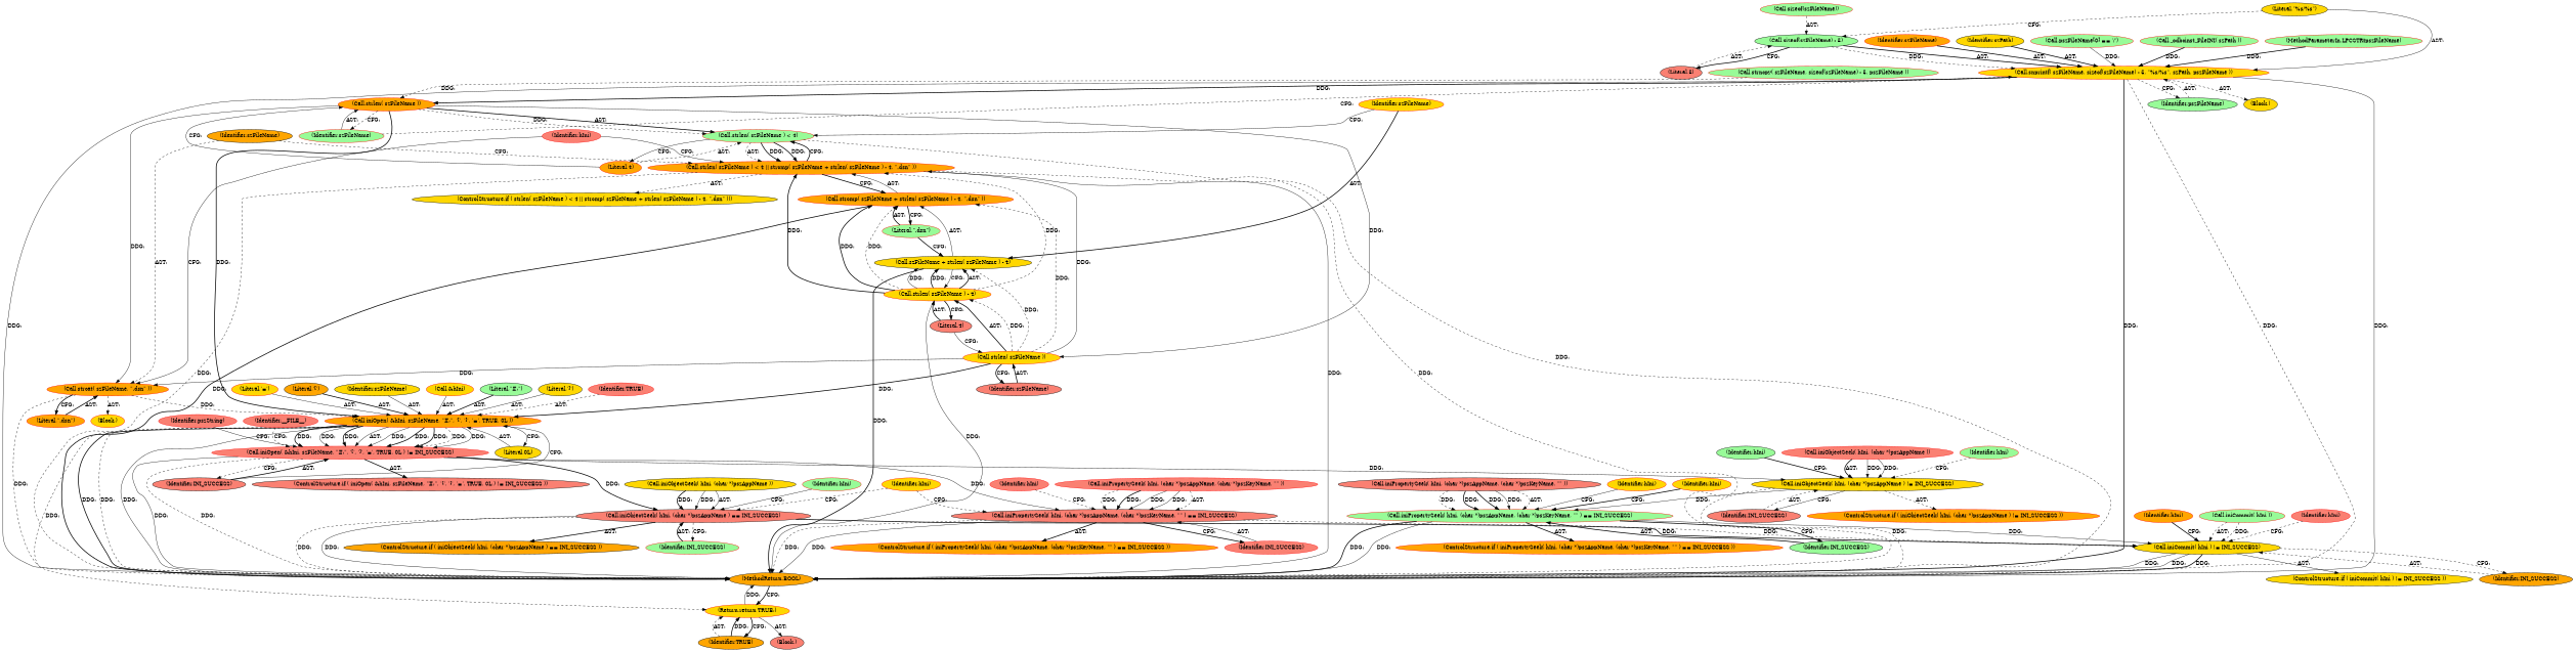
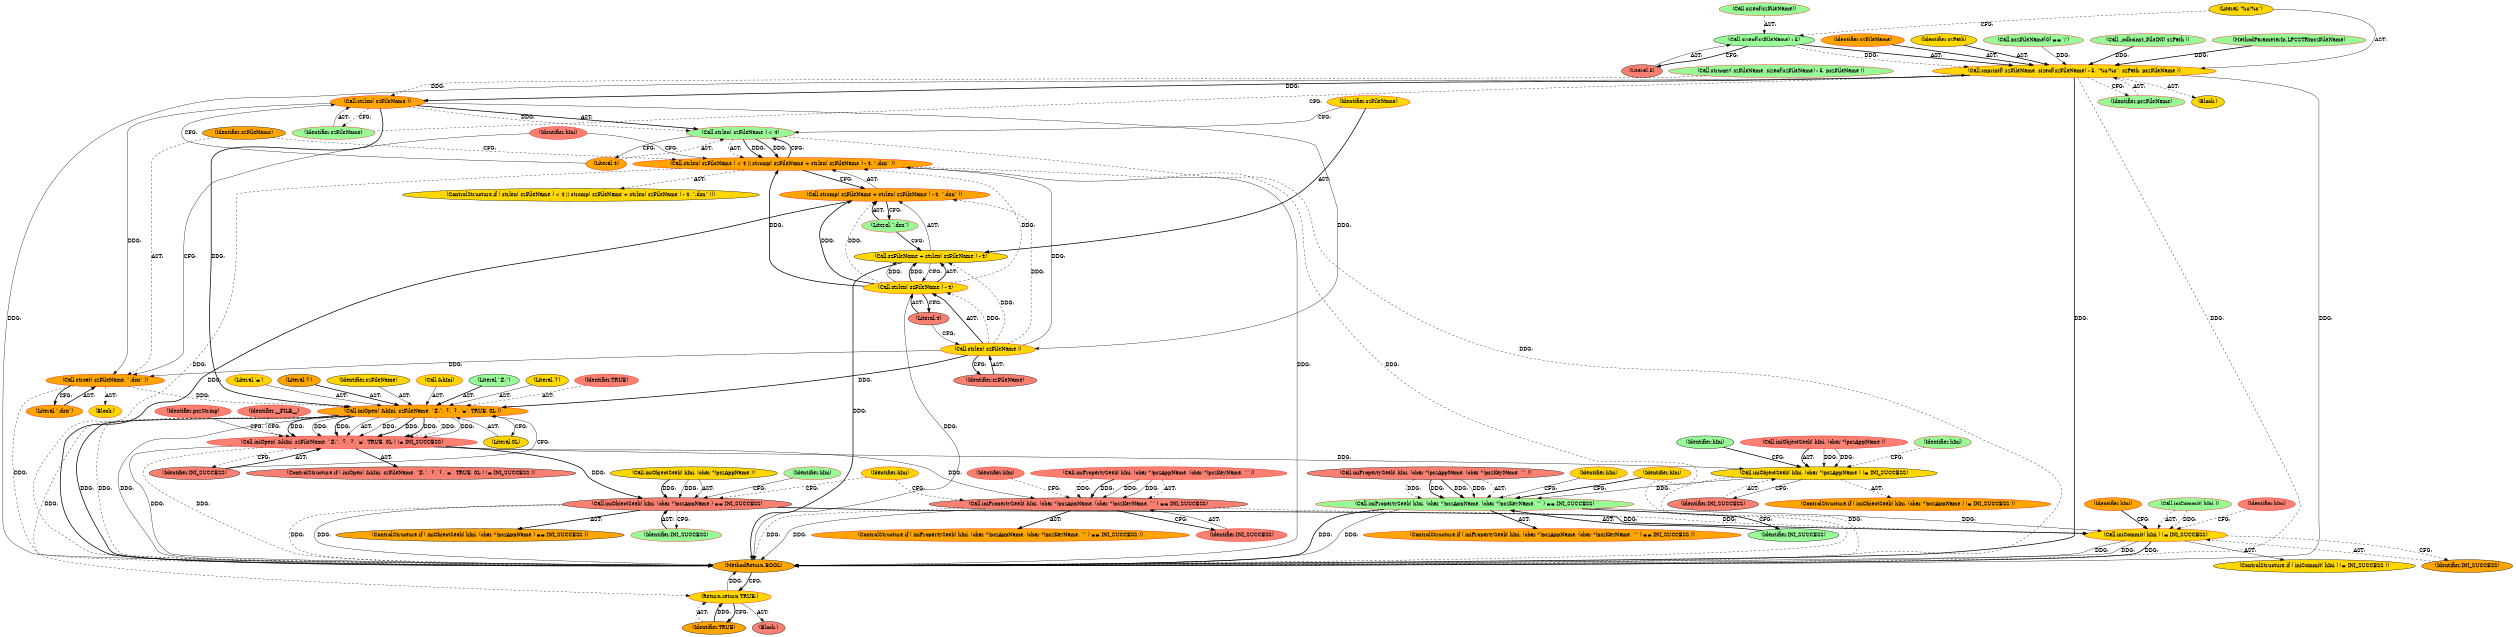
  digraph {
    node [color=red fillcolor=gold style=filled]
    edge [style=bold]
    n1 [color=black fillcolor=palegreen label="(Call,sizeof(szFileName) - 5)"]
    n2 [label="(Call,snprintf( szFileName, sizeof(szFileName) - 5, \"%s/%s\", szPath, pszFileName ))"]
    n3 [color=black fillcolor=salmon label="(Literal,5)"]
    n4 [fillcolor=orange label="(Call,strlen( szFileName ))"]
    n5 [color=black fillcolor=orange label="(MethodReturn,BOOL)"]
-   n6 [color=black fillcolor=palegreen label="(Identifier,pszFileName)"]
+   n6 [fillcolor=palegreen label="(Identifier,pszFileName)"]
    n7 [color=black label="(Block,)"]
    n8 [fillcolor=palegreen label="(Call,strlen( szFileName ) < 4)"]
    n9 [label="(Call,strlen( szFileName ))"]
    n10 [fillcolor=orange label="(Call,strcat( szFileName, \".dsn\" ))"]
    n11 [fillcolor=orange label="(Call,iniOpen( &hIni, szFileName, \"#;\", '[', ']', '=', TRUE, 0L ))"]
    n12 [fillcolor=palegreen label="(Identifier,szFileName)"]
    n13 [label="(Return,return TRUE;)"]
    n14 [fillcolor=orange label="(Call,strlen( szFileName ) < 4 || strcmp( szFileName + strlen( szFileName ) - 4, \".dsn\" ))"]
    n15 [fillcolor=orange label="(Literal,4)"]
    n16 [fillcolor=orange label="(Call,strcmp( szFileName + strlen( szFileName ) - 4, \".dsn\" ))"]
    n17 [color=black label="(Call,szFileName + strlen( szFileName ) - 4)"]
    n18 [label="(Call,strlen( szFileName ) - 4)"]
    n19 [color=black fillcolor=salmon label="(Identifier,szFileName)"]
    n20 [fillcolor=orange label="(Literal,\".dsn\")"]
    n21 [label="(Block,)"]
    n22 [fillcolor=salmon label="(Call,iniOpen( &hIni, szFileName, \"#;\", '[', ']', '=', TRUE, 0L ) != INI_SUCCESS)"]
    n23 [color=black label="(Literal,0L)"]
    n24 [color=black label="(ControlStructure,if ( strlen( szFileName ) < 4 || strcmp( szFileName + strlen( szFileName ) - 4, \".dsn\" )))"]
    n25 [fillcolor=palegreen label="(Literal,\".dsn\")"]
    n26 [color=black fillcolor=salmon label="(Literal,4)"]
    n27 [color=black fillcolor=salmon label="(Call,iniObjectSeek( hIni, (char *)pszAppName ) == INI_SUCCESS)"]
    n28 [color=black fillcolor=salmon label="(Call,iniPropertySeek( hIni, (char *)pszAppName, (char *)pszKeyName, \"\" ) == INI_SUCCESS)"]
    n29 [color=black label="(Call,iniObjectSeek( hIni, (char *)pszAppName ) != INI_SUCCESS)"]
    n30 [color=black fillcolor=salmon label="(Identifier,INI_SUCCESS)"]
    n31 [color=black fillcolor=salmon label="(ControlStructure,if ( iniOpen( &hIni, szFileName, \"#;\", '[', ']', '=', TRUE, 0L ) != INI_SUCCESS ))"]
    n32 [color=black fillcolor=orange label="(Identifier,TRUE)"]
    n33 [color=black fillcolor=salmon label="(Block,)"]
-   n34 [color=black label="(Call,iniCommit( hIni ) != INI_SUCCESS)"]
+   n34 [label="(Call,iniCommit( hIni ) != INI_SUCCESS)"]
    n35 [color=black fillcolor=orange label="(ControlStructure,if ( iniObjectSeek( hIni, (char *)pszAppName ) == INI_SUCCESS ))"]
    n36 [fillcolor=palegreen label="(Identifier,INI_SUCCESS)"]
    n37 [fillcolor=orange label="(ControlStructure,if ( iniPropertySeek( hIni, (char *)pszAppName, (char *)pszKeyName, \"\" ) == INI_SUCCESS ))"]
    n38 [fillcolor=salmon label="(Identifier,INI_SUCCESS)"]
    n39 [fillcolor=palegreen label="(Call,iniPropertySeek( hIni, (char *)pszAppName, (char *)pszKeyName, \"\" ) == INI_SUCCESS)"]
    n40 [color=black fillcolor=salmon label="(Identifier,INI_SUCCESS)"]
    n41 [fillcolor=orange label="(ControlStructure,if ( iniObjectSeek( hIni, (char *)pszAppName ) != INI_SUCCESS ))"]
    n42 [color=black label="(ControlStructure,if ( iniCommit( hIni ) != INI_SUCCESS ))"]
    n43 [color=black fillcolor=orange label="(Identifier,INI_SUCCESS)"]
    n44 [fillcolor=orange label="(ControlStructure,if ( iniPropertySeek( hIni, (char *)pszAppName, (char *)pszKeyName, \"\" ) == INI_SUCCESS ))"]
    n45 [color=black fillcolor=palegreen label="(Identifier,INI_SUCCESS)"]
    n46 [fillcolor=salmon label="(Identifier,hIni)"]
    n47 [label="(Literal,'=')"]
    n48 [fillcolor=palegreen label="(Call,iniCommit( hIni ))"]
    n49 [color=black label="(Literal,\"%s/%s\")"]
    n50 [color=black fillcolor=orange label="(Identifier,szFileName)"]
    n51 [fillcolor=salmon label="(Identifier,pszString)"]
    n52 [label="(Identifier,hIni)"]
    n53 [label="(Identifier,hIni)"]
    n54 [color=black fillcolor=orange label="(Literal,'[')"]
    n55 [fillcolor=orange label="(Identifier,szFileName)"]
    n56 [color=black label="(Call,iniObjectSeek( hIni, (char *)pszAppName ))"]
    n57 [color=black label="(Identifier,szFileName)"]
    n58 [color=black fillcolor=salmon label="(Call,iniPropertySeek( hIni, (char *)pszAppName, (char *)pszKeyName, \"\" ))"]
    n59 [color=black label="(Identifier,szPath)"]
    n60 [fillcolor=palegreen label="(Call,pszFileName[0] == '/')"]
    n61 [label="(Call,&hIni)"]
    n62 [fillcolor=palegreen label="(Call,_odbcinst_FileINI( szPath ))"]
    n63 [fillcolor=salmon label="(Identifier,hIni)"]
    n64 [fillcolor=salmon label="(Identifier,hIni)"]
    n65 [fillcolor=salmon label="(Call,iniPropertySeek( hIni, (char *)pszAppName, (char *)pszKeyName, \"\" ))"]
    n66 [fillcolor=salmon label="(Identifier,__FILE__)"]
    n67 [fillcolor=palegreen label="(Call,sizeof(szFileName))"]
    n68 [fillcolor=palegreen label="(MethodParameterIn,LPCSTR\tpszFileName)"]
    n69 [color=black fillcolor=palegreen label="(Literal,\"#;\")"]
    n70 [label="(Identifier,szFileName)"]
    n71 [color=black label="(Literal,']')"]
    n72 [fillcolor=salmon label="(Call,iniObjectSeek( hIni, (char *)pszAppName ))"]
    n73 [fillcolor=palegreen label="(Call,strncpy( szFileName, sizeof(szFileName) - 5, pszFileName ))"]
    n74 [fillcolor=salmon label="(Identifier,TRUE)"]
    n75 [fillcolor=orange label="(Identifier,hIni)"]
    n76 [fillcolor=palegreen label="(Identifier,hIni)"]
    n77 [fillcolor=palegreen label="(Identifier,hIni)"]
    n78 [color=black fillcolor=palegreen label="(Identifier,hIni)"]
    n79 [label="(Identifier,hIni)"]
    n1 -> n2 [label="AST: "]
    n1 -> n2 [label="DDG: " style=dashed]
    n1 -> n3 [label="CFG: "]
    n2 -> n4 [label="DDG: "]
    n2 -> n5 [label="DDG: " style=solid]
    n2 -> n5 [label="DDG: " style=solid]
    n2 -> n5 [label="DDG: "]
    n2 -> n5 [label="DDG: " style=dashed]
    n2 -> n6 [label="CFG: " style=dashed]
    n2 -> n7 [label="AST: " style=dashed]
-   n3 -> n1 [label="AST: " style=dashed]
+   n3 -> n1 [label="AST: " style=solid]
    n4 -> n8 [label="AST: "]
    n4 -> n8 [label="DDG: " style=dashed]
    n4 -> n9 [label="DDG: " style=solid]
    n4 -> n10 [label="DDG: " style=solid]
    n4 -> n11 [label="DDG: "]
    n4 -> n12 [label="CFG: " style=dashed]
    n5 -> n13 [label="CFG: "]
    n6 -> n2 [label="AST: " style=dashed]
    n8 -> n5 [label="DDG: " style=dashed]
    n8 -> n14 [label="AST: " style=dashed]
    n8 -> n14 [label="DDG: "]
    n8 -> n14 [label="DDG: "]
    n8 -> n15 [label="CFG: " style=solid]
    n9 -> n10 [label="DDG: " style=solid]
    n9 -> n11 [label="DDG: "]
    n9 -> n14 [label="DDG: " style=solid]
    n9 -> n16 [label="DDG: " style=dashed]
    n9 -> n17 [label="DDG: " style=dashed]
    n9 -> n18 [label="AST: "]
    n9 -> n18 [label="DDG: " style=dashed]
    n9 -> n19 [label="CFG: "]
    n10 -> n5 [label="DDG: " style=dashed]
    n10 -> n11 [label="DDG: " style=dashed]
    n10 -> n20 [label="CFG: "]
    n10 -> n21 [label="AST: " style=dashed]
    n11 -> n5 [label="DDG: " style=dashed]
    n11 -> n5 [label="DDG: " style=solid]
    n11 -> n5 [label="DDG: "]
    n11 -> n13 [label="DDG: " style=dashed]
    n11 -> n22 [label="AST: " style=solid]
    n11 -> n22 [label="DDG: " style=solid]
    n11 -> n22 [label="DDG: "]
    n11 -> n22 [label="DDG: "]
    n11 -> n22 [label="DDG: " style=dashed]
    n11 -> n22 [label="DDG: " style=solid]
    n11 -> n22 [label="DDG: "]
    n11 -> n22 [label="DDG: " style=solid]
    n11 -> n22 [label="DDG: "]
    n11 -> n23 [label="CFG: " style=solid]
    n12 -> n2 [label="CFG: " style=dashed]
    n12 -> n4 [label="AST: " style=solid]
    n13 -> n5 [label="DDG: " style=solid]
    n13 -> n32 [label="CFG: "]
    n13 -> n33 [label="AST: " style=solid]
    n14 -> n5 [label="DDG: " style=solid]
    n14 -> n5 [label="DDG: " style=dashed]
    n14 -> n5 [label="DDG: " style=dashed]
    n14 -> n8 [label="CFG: "]
    n14 -> n16 [label="CFG: "]
    n14 -> n24 [label="AST: " style=dashed]
    n15 -> n4 [label="CFG: " style=solid]
    n15 -> n8 [label="AST: " style=dashed]
    n16 -> n5 [label="DDG: "]
    n16 -> n14 [label="AST: " style=solid]
    n16 -> n25 [label="CFG: "]
    n17 -> n5 [label="DDG: "]
    n17 -> n16 [label="AST: " style=solid]
    n17 -> n18 [label="CFG: " style=solid]
    n18 -> n5 [label="DDG: " style=solid]
    n18 -> n14 [label="DDG: " style=dashed]
    n18 -> n14 [label="DDG: "]
    n18 -> n16 [label="DDG: "]
    n18 -> n16 [label="DDG: " style=dashed]
    n18 -> n17 [label="AST: "]
    n18 -> n17 [label="DDG: " style=solid]
    n18 -> n17 [label="DDG: "]
    n18 -> n26 [label="CFG: "]
    n19 -> n9 [label="AST: "]
    n20 -> n10 [label="AST: "]
    n22 -> n5 [label="DDG: " style=solid]
    n22 -> n5 [label="DDG: " style=dashed]
    n22 -> n27 [label="DDG: "]
    n22 -> n28 [label="DDG: " style=solid]
    n22 -> n29 [label="DDG: " style=solid]
    n22 -> n30 [label="CFG: " style=dashed]
    n22 -> n31 [label="AST: "]
    n23 -> n11 [label="AST: " style=solid]
    n25 -> n16 [label="AST: "]
    n25 -> n17 [label="CFG: "]
    n26 -> n9 [label="CFG: " style=solid]
    n26 -> n18 [label="AST: "]
    n27 -> n5 [label="DDG: " style=dashed]
    n27 -> n5 [label="DDG: " style=solid]
    n27 -> n34 [label="DDG: "]
    n27 -> n35 [label="AST: "]
    n27 -> n36 [label="CFG: " style=dashed]
    n28 -> n5 [label="DDG: " style=dashed]
    n28 -> n5 [label="DDG: " style=solid]
    n28 -> n34 [label="DDG: " style=dashed]
    n28 -> n37 [label="AST: "]
    n28 -> n38 [label="CFG: "]
    n29 -> n5 [label="DDG: " style=dashed]
    n29 -> n39 [label="DDG: " style=solid]
    n29 -> n40 [label="CFG: " style=solid]
    n29 -> n41 [label="AST: " style=dashed]
    n30 -> n11 [label="CFG: " style=solid]
    n30 -> n22 [label="AST: "]
    n32 -> n13 [label="AST: " style=dashed]
    n32 -> n13 [label="DDG: "]
    n34 -> n5 [label="DDG: " style=solid]
    n34 -> n5 [label="DDG: " style=solid]
    n34 -> n5 [label="DDG: "]
    n34 -> n42 [label="AST: " style=solid]
    n34 -> n43 [label="CFG: " style=dashed]
    n36 -> n27 [label="AST: "]
    n38 -> n28 [label="AST: " style=solid]
    n39 -> n5 [label="DDG: "]
    n39 -> n5 [label="DDG: " style=solid]
    n39 -> n34 [label="DDG: " style=solid]
    n39 -> n44 [label="AST: "]
    n39 -> n45 [label="CFG: "]
    n40 -> n29 [label="AST: " style=dashed]
    n43 -> n34 [label="AST: " style=dashed]
    n45 -> n39 [label="AST: "]
    n46 -> n34 [label="CFG: " style=dashed]
    n47 -> n11 [label="AST: " style=solid]
    n48 -> n34 [label="AST: " style=dashed]
    n48 -> n34 [label="DDG: " style=dashed]
    n49 -> n1 [label="CFG: " style=dashed]
    n49 -> n2 [label="AST: " style=solid]
    n50 -> n10 [label="AST: " style=dashed]
    n50 -> n14 [label="CFG: " style=dashed]
    n51 -> n22 [label="CFG: " style=solid]
    n52 -> n27 [label="CFG: " style=dashed]
    n52 -> n28 [label="CFG: " style=dashed]
    n53 -> n39 [label="CFG: "]
    n54 -> n11 [label="AST: "]
    n55 -> n2 [label="AST: "]
    n56 -> n27 [label="AST: " style=solid]
    n56 -> n27 [label="DDG: "]
    n56 -> n27 [label="DDG: " style=solid]
    n57 -> n11 [label="AST: " style=solid]
    n58 -> n39 [label="AST: " style=dashed]
    n58 -> n39 [label="DDG: " style=dashed]
    n58 -> n39 [label="DDG: "]
    n58 -> n39 [label="DDG: "]
    n58 -> n39 [label="DDG: " style=solid]
    n59 -> n2 [label="AST: "]
    n60 -> n2 [label="DDG: " style=solid]
    n61 -> n11 [label="AST: " style=solid]
    n62 -> n2 [label="DDG: "]
    n63 -> n28 [label="CFG: " style=dashed]
    n64 -> n10 [label="CFG: " style=solid]
    n64 -> n14 [label="CFG: " style=solid]
    n65 -> n28 [label="AST: " style=dashed]
    n65 -> n28 [label="DDG: " style=dashed]
    n65 -> n28 [label="DDG: "]
    n65 -> n28 [label="DDG: " style=solid]
    n65 -> n28 [label="DDG: " style=solid]
    n66 -> n22 [label="CFG: " style=dashed]
    n67 -> n1 [label="AST: " style=dashed]
    n68 -> n2 [label="DDG: "]
    n69 -> n11 [label="AST: "]
    n70 -> n8 [label="CFG: " style=solid]
    n70 -> n17 [label="AST: "]
    n71 -> n11 [label="AST: " style=solid]
    n72 -> n29 [label="AST: "]
    n72 -> n29 [label="DDG: " style=solid]
    n72 -> n29 [label="DDG: " style=solid]
    n73 -> n4 [label="DDG: " style=dashed]
    n74 -> n11 [label="AST: " style=dashed]
    n75 -> n34 [label="CFG: "]
    n76 -> n29 [label="CFG: " style=dashed]
    n77 -> n27 [label="CFG: " style=solid]
    n78 -> n29 [label="CFG: "]
    n79 -> n39 [label="CFG: " style=solid]
  }
